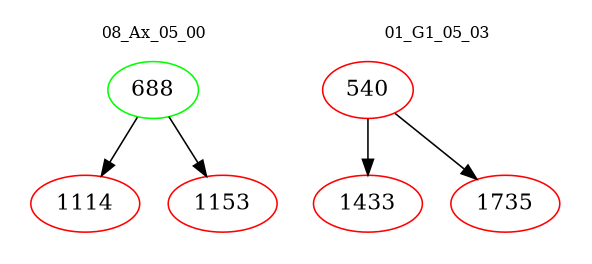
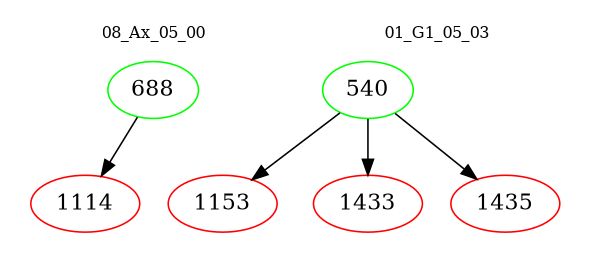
  digraph {
    node [color=red]
    edge [color=black]
    n1 [color=green label=688]
    n2 [label=1153]
    n3 [label=1114]
-   n4 [label=540]
+   n4 [color=green label=540]
    n5 [label=1433]
-   n6 [label=1735]
+   n6 [label=1435]
    subgraph cluster_1 {
      color=white
      fontsize=10
      label="08_Ax_05_00"
      n1
      n2
      n3
    }
    subgraph cluster_2 {
      color=white
      fontsize=10
      label="01_G1_05_03"
      n4
      n5
      n6
    }
-   n1 -> n2
+   n4 -> n2
    n1 -> n3
    n4 -> n5
    n4 -> n6
  }
